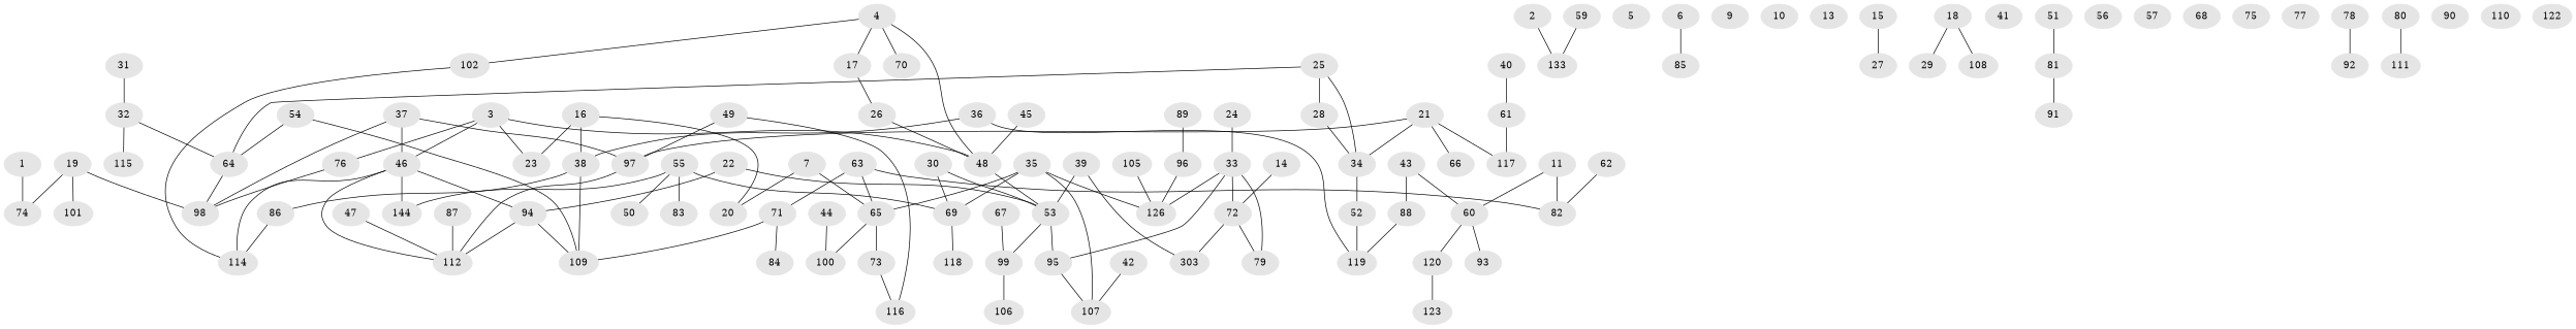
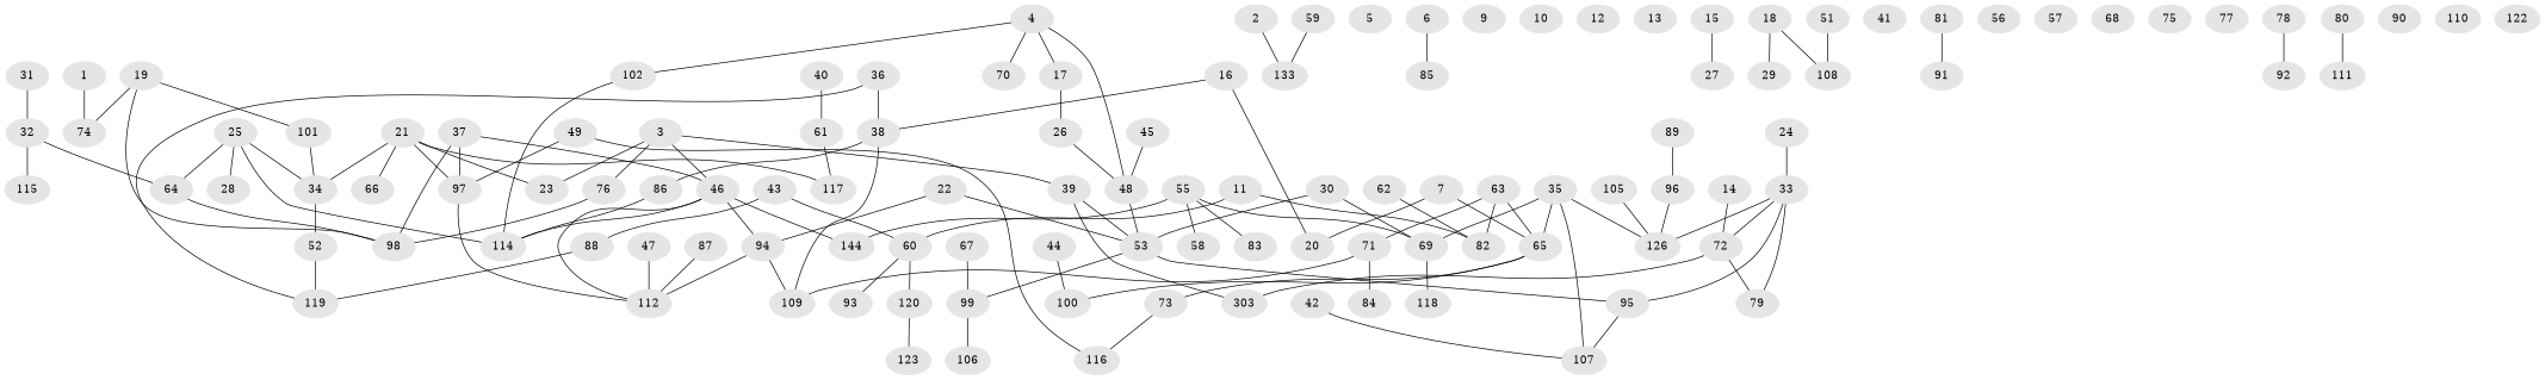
  graph {
    node [color=gray90 style=filled]
    1
    74
    n3 [label=133]
    2
    3
    23
    46
    48
    76
    94
    114
    n12 [label=144]
    112
    53
    98
    4
    17
    70
    102
    26
    5
    6
    85
    7
    20
    65
    64
    100
    73
    36
    38
    119
    9
    10
    11
    60
    82
    93
    120
+   12
    13
    14
    72
    79
    n45 [label=303]
    15
    27
    16
    86
    109
    18
    29
    108
    19
    101
    21
    34
    66
    97
    117
    52
    22
    95
    99
    24
    33
    n67 [label=126]
    25
    28
    30
    69
    118
    31
    32
    115
    107
    35
    37
    39
    40
    61
    41
    42
    43
    88
    44
    45
    47
    49
    116
    51
    81
    91
    106
-   54
    55
-   58 [label=50]
+   58
    83
    56
    57
    59
    123
    62
    63
    71
    84
    67
    68
    75
    77
    78
    92
    80
    111
    87
    89
    96
    90
    105
    110
    122
    1 -- 74
    2 -- n3
    3 -- 23
    3 -- 46
-   3 -- 48
+   3 -- 39
    3 -- 76
    46 -- 94
    46 -- 114
    46 -- n12
    46 -- 112
    48 -- 53
    76 -- 98
    94 -- 112
    94 -- 109
    53 -- 95
    53 -- 99
    4 -- 48
    4 -- 17
    4 -- 70
    4 -- 102
    17 -- 26
    102 -- 114
    26 -- 48
    6 -- 85
    7 -- 20
    7 -- 65
    65 -- 100
    65 -- 73
    64 -- 98
    73 -- 116
    36 -- 38
    36 -- 119
    38 -- 86
    38 -- 109
    11 -- 60
    11 -- 82
    60 -- 93
    60 -- 120
    120 -- 123
    14 -- 72
    72 -- 79
    72 -- n45
    15 -- 27
    16 -- 20
    16 -- 38
    86 -- 114
    18 -- 29
    18 -- 108
    19 -- 74
    19 -- 98
    19 -- 101
-   16 -- 23
+   21 -- 23
    21 -- 34
    21 -- 66
    21 -- 97
    21 -- 117
    34 -- 52
    97 -- 112
    52 -- 119
    22 -- 94
    22 -- 53
    95 -- 107
    99 -- 106
    24 -- 33
    33 -- 72
    33 -- 79
    33 -- 95
    33 -- n67
+   25 -- 114
    25 -- 64
    25 -- 34
    25 -- 28
-   28 -- 34
+   101 -- 34
    30 -- 53
    30 -- 69
    69 -- 118
    31 -- 32
    32 -- 64
    32 -- 115
    35 -- 65
    35 -- n67
    35 -- 69
    35 -- 107
    37 -- 46
    37 -- 98
    37 -- 97
    39 -- 53
    39 -- n45
    40 -- 61
    61 -- 117
    42 -- 107
    43 -- 60
    43 -- 88
    88 -- 119
    44 -- 100
    45 -- 48
    47 -- 112
    49 -- 97
    49 -- 116
-   51 -- 81
+   51 -- 108
    81 -- 91
-   54 -- 64
-   54 -- 109
    55 -- n12
    55 -- 69
    55 -- 58
    55 -- 83
    59 -- n3
    62 -- 82
    63 -- 65
    63 -- 82
    63 -- 71
    71 -- 109
    71 -- 84
    67 -- 99
    78 -- 92
    80 -- 111
    87 -- 112
    89 -- 96
    96 -- n67
    105 -- n67
  }
